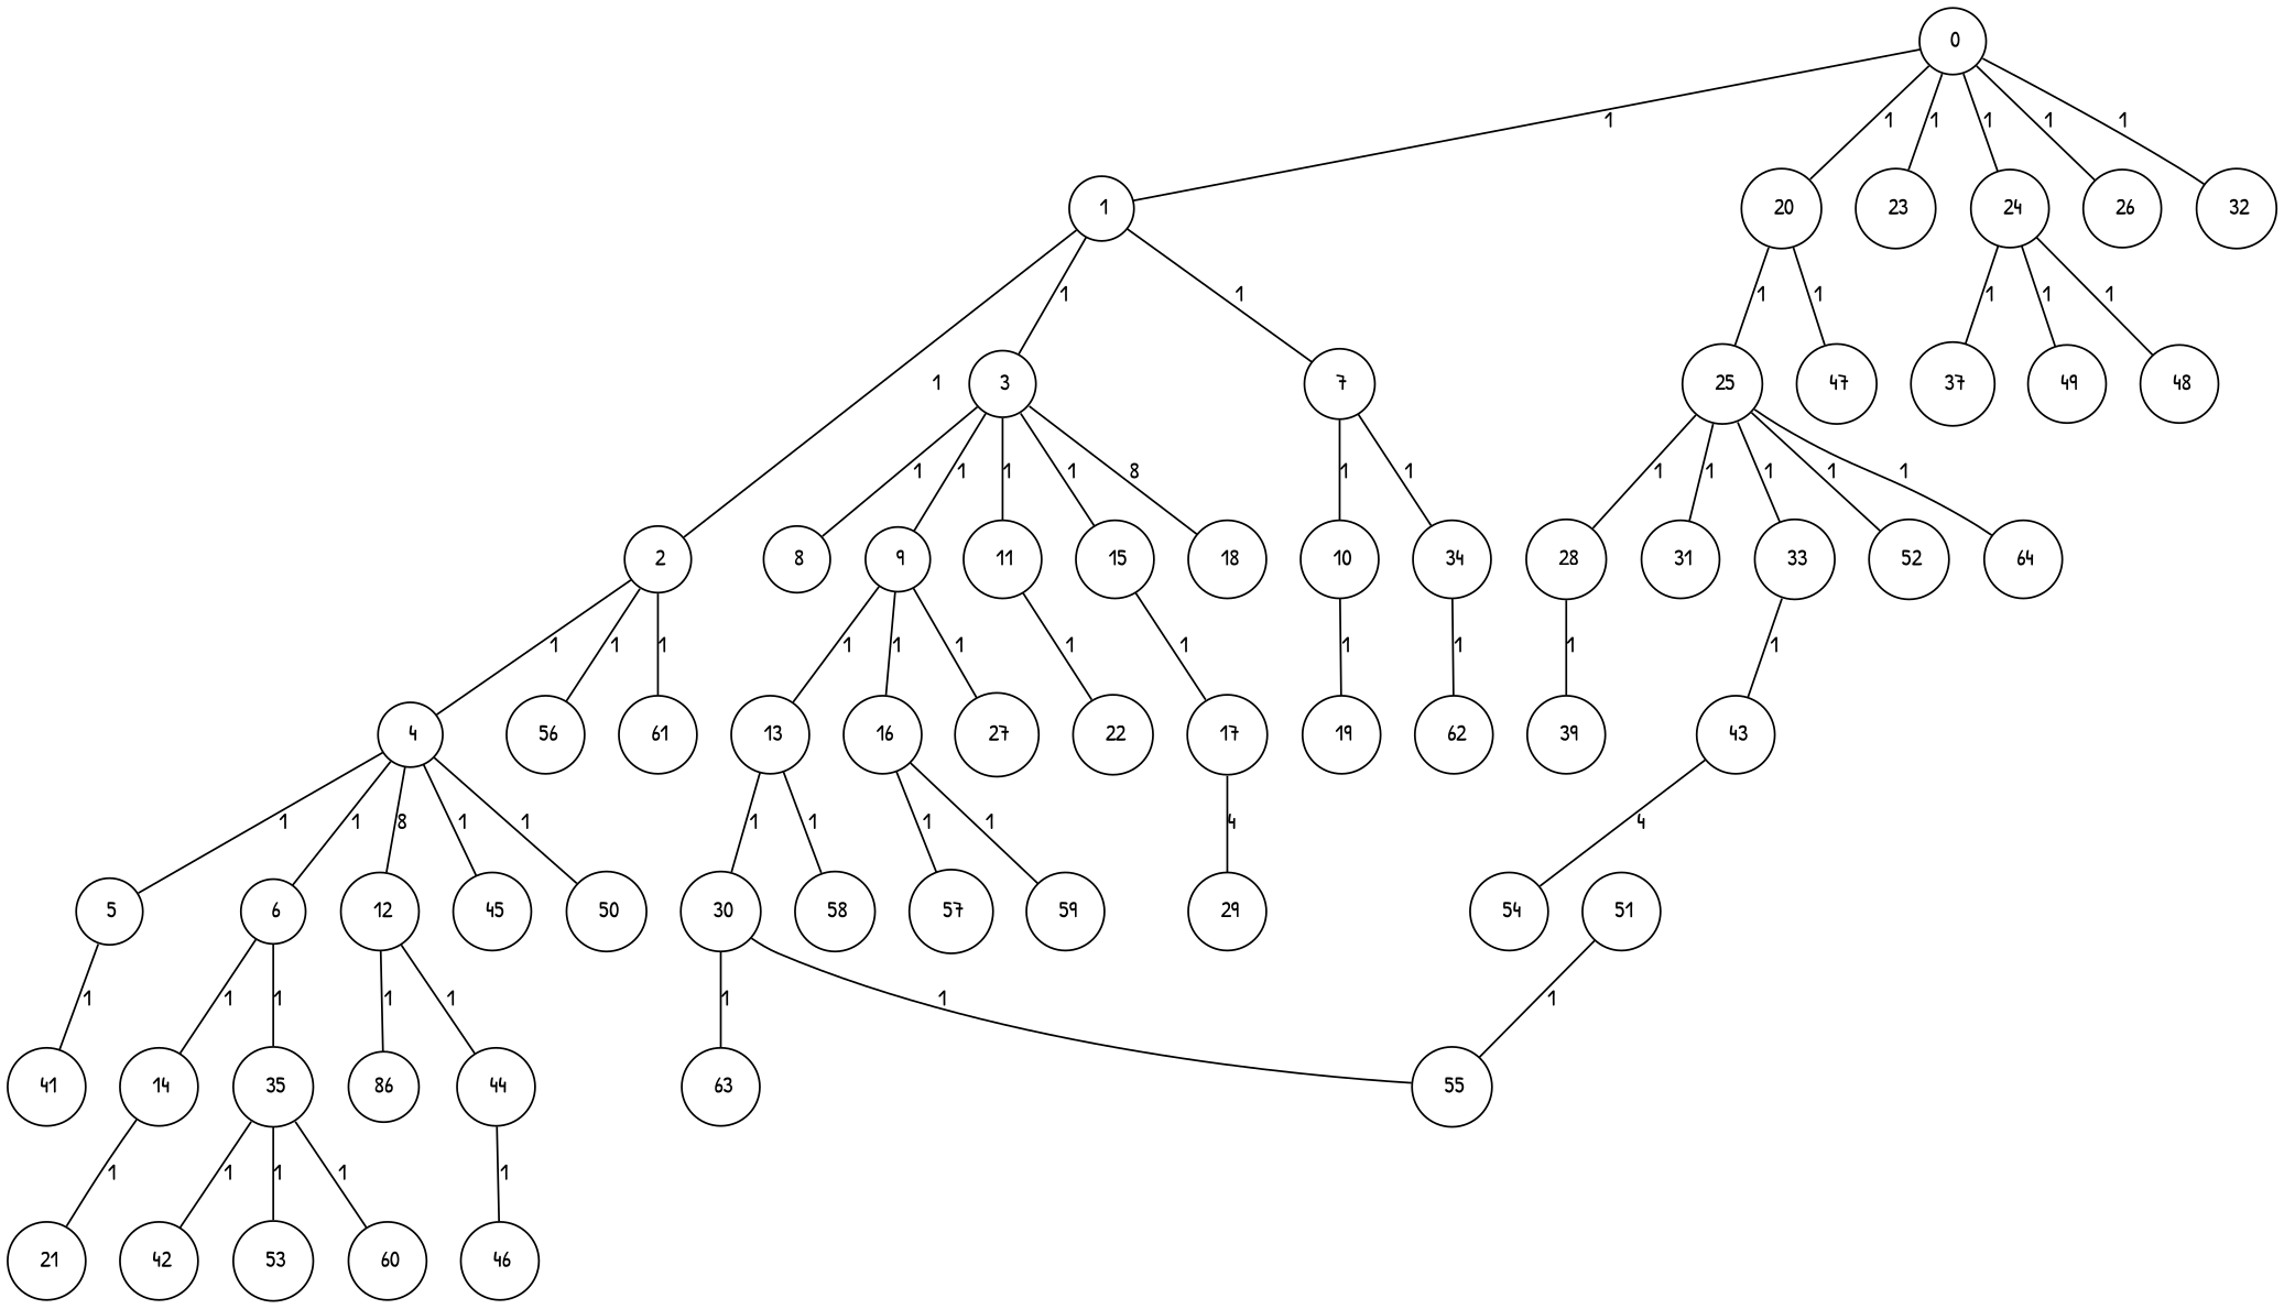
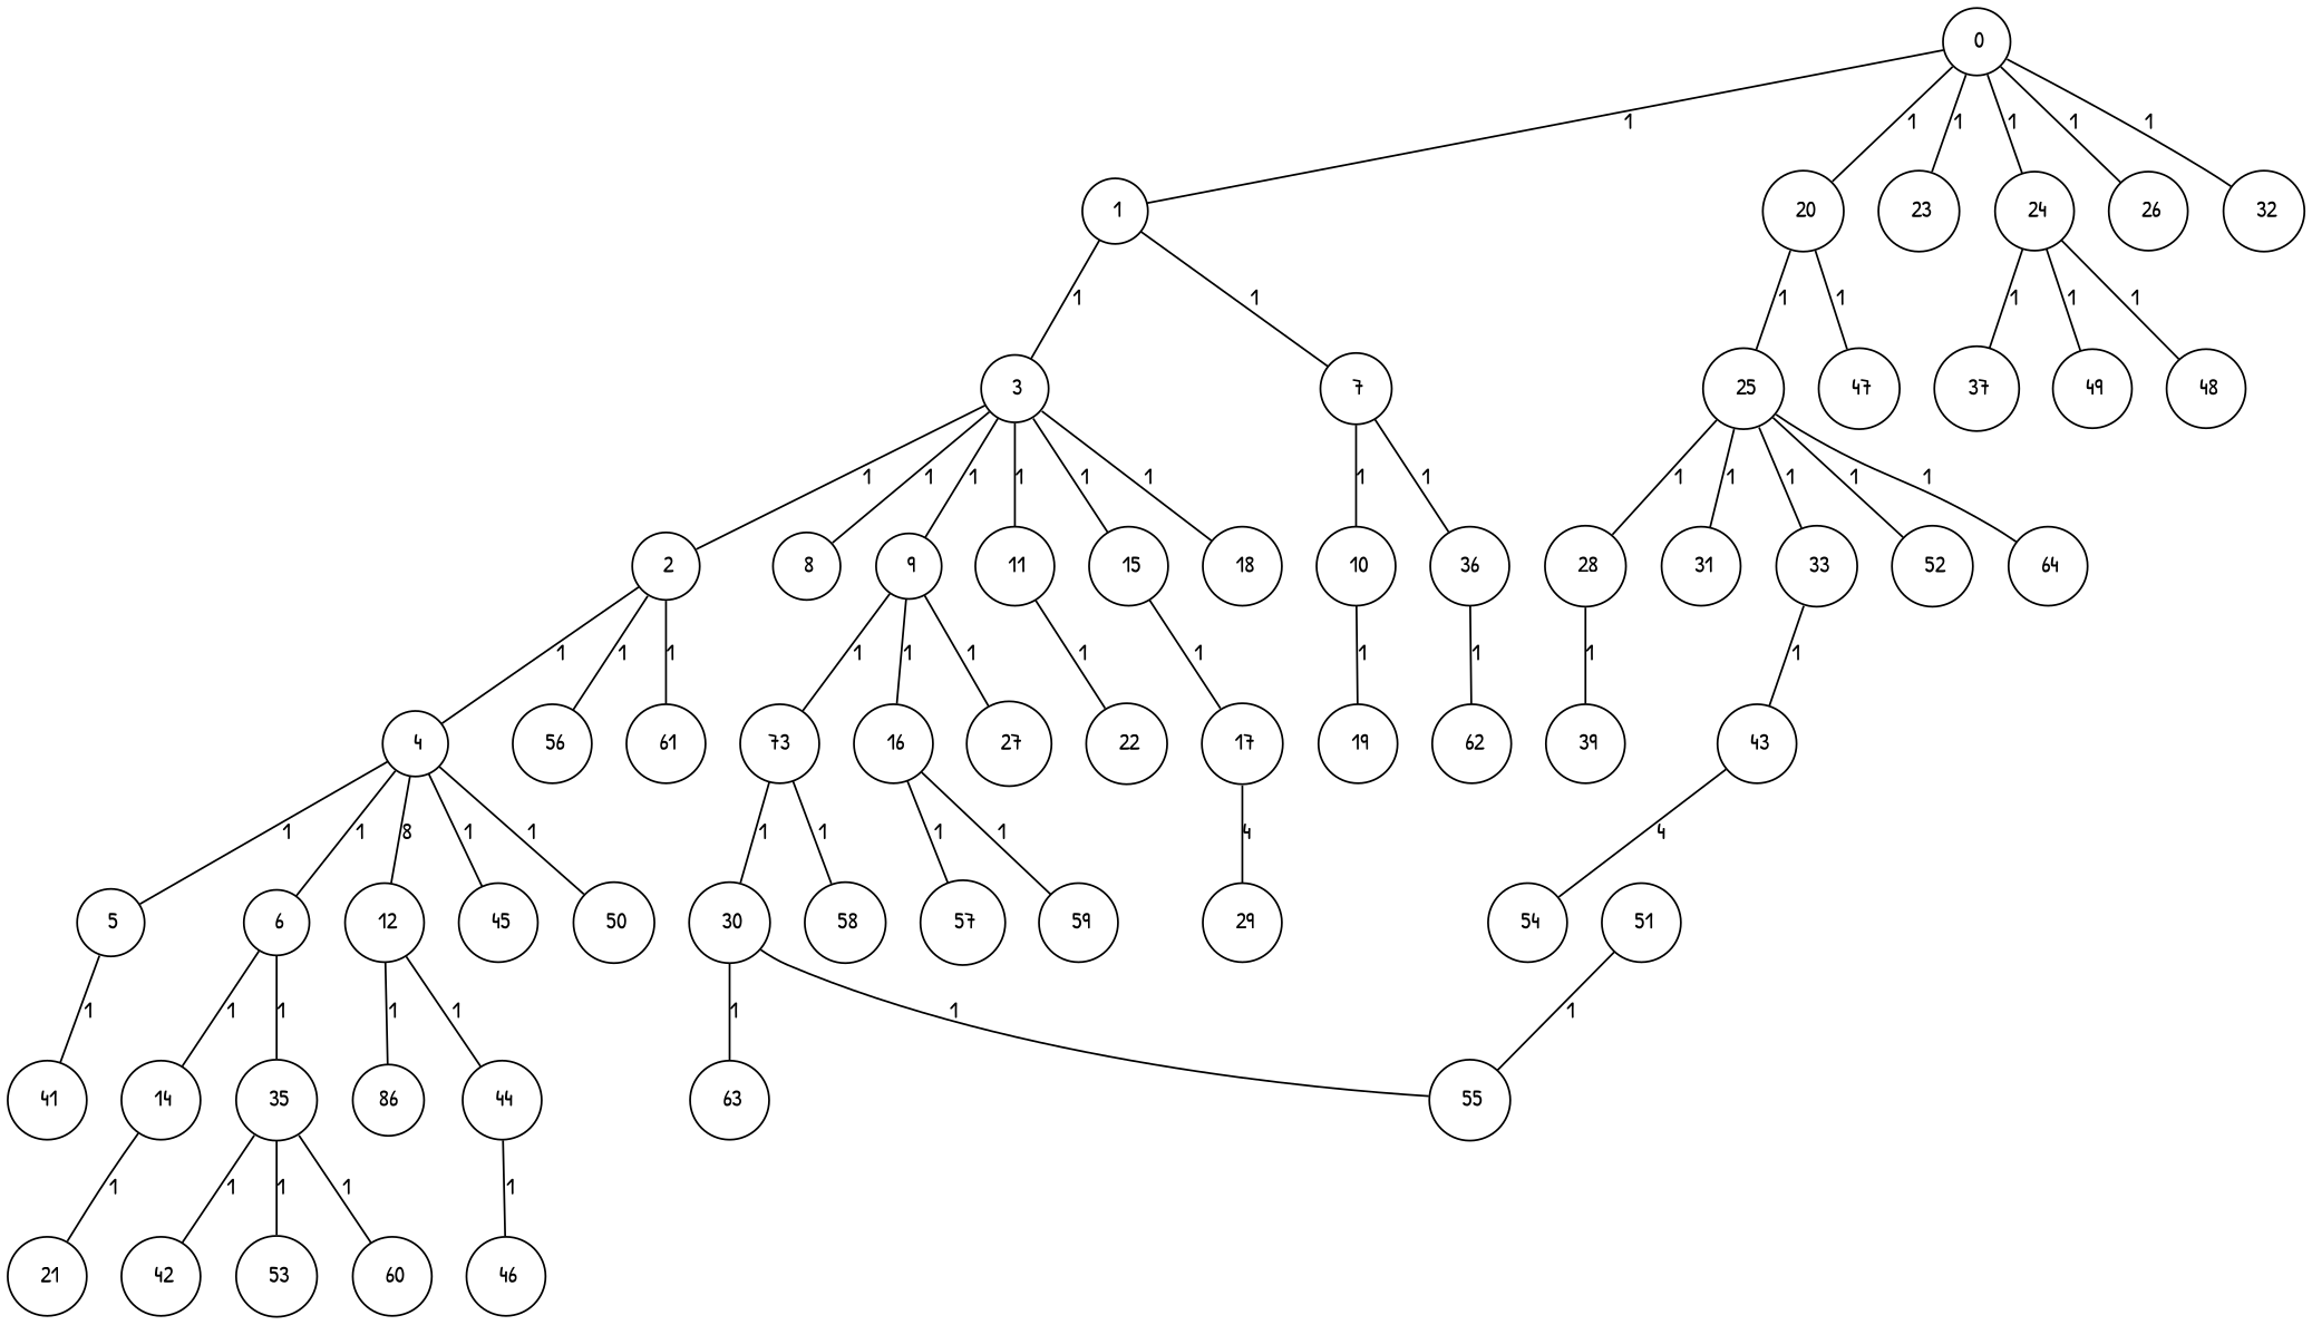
  graph {
    fixedsize="true;"
    fontname="Patrick Hand"
    node [color=black fontname="Patrick Hand" fontsize=12 hight=.12 shape=circle]
    edge [fontname="Patrick Hand" fontsize=12]
    n1 [label=" 0" width=.12]
    n2 [label=" 1" width=.12]
    n3 [label=" 20" width=.12]
    n4 [label=" 23" width=.12]
    n5 [label=" 24" width=.12]
    n6 [label=" 26" width=.12]
    n7 [label=" 32" width=.12]
    n8 [label=" 2" width=.12]
    n9 [label=" 3" width=.12]
    n10 [label=" 7" width=.12]
    n11 [label=" 25" width=.12]
    n12 [label=" 47" width=.12]
    n13 [label=" 37" width=.12]
    n14 [label=" 49" width=.12]
    n15 [label=" 48" width=.12]
    n16 [label=" 4" width=.12]
    n17 [label=" 56" width=.12]
    n18 [label=" 61" width=.12]
    n19 [label=" 8" width=.12]
    n20 [label=" 9" width=.12]
    n21 [label=" 11" width=.12]
    n22 [label=" 15" width=.12]
    n23 [label=" 18" width=.12]
    n24 [label=" 10" width=.12]
-   n25 [label=" 34" width=.12]
+   n25 [label=36 width=.12]
    n26 [label=" 5" width=.12]
    n27 [label=" 6" width=.12]
    n28 [label=" 12" width=.12]
    n29 [label=" 45" width=.12]
    n30 [label=" 50" width=.12]
-   n31 [label=" 13" width=.12]
+   n31 [label=73 width=.12]
    n32 [label=" 16" width=.12]
    n33 [label=" 27" width=.12]
    n34 [label=" 22" width=.12]
    n35 [label=" 17" width=.12]
    n36 [label=" 41" width=.12]
    n37 [label=" 14" width=.12]
    n38 [label=" 35" width=.12]
    n39 [label=86 width=.12]
    n40 [label=" 44" width=.12]
    n41 [label=" 21" width=.12]
    n42 [label=" 42" width=.12]
    n43 [label=" 53" width=.12]
    n44 [label=" 60" width=.12]
    n45 [label=" 19" width=.12]
    n46 [label=" 62" width=.12]
    n47 [label=" 30" width=.12]
    n48 [label=" 58" width=.12]
    n49 [label=" 57" width=.12]
    n50 [label=" 59" width=.12]
    n51 [label=" 46" width=.12]
    n52 [label=" 63" width=.12]
    n53 [label=" 55" width=.12]
    n54 [label=" 29" width=.12]
    n55 [label=" 28" width=.12]
    n56 [label=" 31" width=.12]
    n57 [label=" 33" width=.12]
    n58 [label=" 52" width=.12]
    n59 [label=" 64" width=.12]
    n60 [label=" 39" width=.12]
    n61 [label=" 43" width=.12]
    n62 [label=" 51" width=.12]
    n63 [label=" 54" width=.12]
    n1 -- n2 [label=1]
    n1 -- n3 [label=1]
    n1 -- n4 [label=1]
    n1 -- n5 [label=1]
    n1 -- n6 [label=1]
    n1 -- n7 [label=1]
-   n2 -- n8 [label=1]
+   n9 -- n8 [label=1]
    n2 -- n9 [label=1]
    n2 -- n10 [label=1]
    n3 -- n11 [label=1]
    n3 -- n12 [label=1]
    n5 -- n13 [label=1]
    n5 -- n14 [label=1]
    n5 -- n15 [label=1]
    n8 -- n16 [label=1]
    n8 -- n17 [label=1]
    n8 -- n18 [label=1]
    n9 -- n19 [label=1]
    n9 -- n20 [label=1]
    n9 -- n21 [label=1]
    n9 -- n22 [label=1]
-   n9 -- n23 [label=8]
+   n9 -- n23 [label=1]
    n10 -- n24 [label=1]
    n10 -- n25 [label=1]
    n11 -- n55 [label=1]
    n11 -- n56 [label=1]
    n11 -- n57 [label=1]
    n11 -- n58 [label=1]
    n11 -- n59 [label=1]
    n16 -- n26 [label=1]
    n16 -- n27 [label=1]
    n16 -- n28 [label=8]
    n16 -- n29 [label=1]
    n16 -- n30 [label=1]
    n20 -- n31 [label=1]
    n20 -- n32 [label=1]
    n20 -- n33 [label=1]
    n21 -- n34 [label=1]
    n22 -- n35 [label=1]
    n24 -- n45 [label=1]
    n25 -- n46 [label=1]
    n26 -- n36 [label=1]
    n27 -- n37 [label=1]
    n27 -- n38 [label=1]
    n28 -- n39 [label=1]
    n28 -- n40 [label=1]
    n31 -- n47 [label=1]
    n31 -- n48 [label=1]
    n32 -- n49 [label=1]
    n32 -- n50 [label=1]
    n35 -- n54 [label=4]
    n37 -- n41 [label=1]
    n38 -- n42 [label=1]
    n38 -- n43 [label=1]
    n38 -- n44 [label=1]
    n40 -- n51 [label=1]
    n47 -- n52 [label=1]
    n47 -- n53 [label=1]
    n55 -- n60 [label=1]
    n57 -- n61 [label=1]
    n61 -- n63 [label=4]
    n62 -- n53 [label=1]
  }
